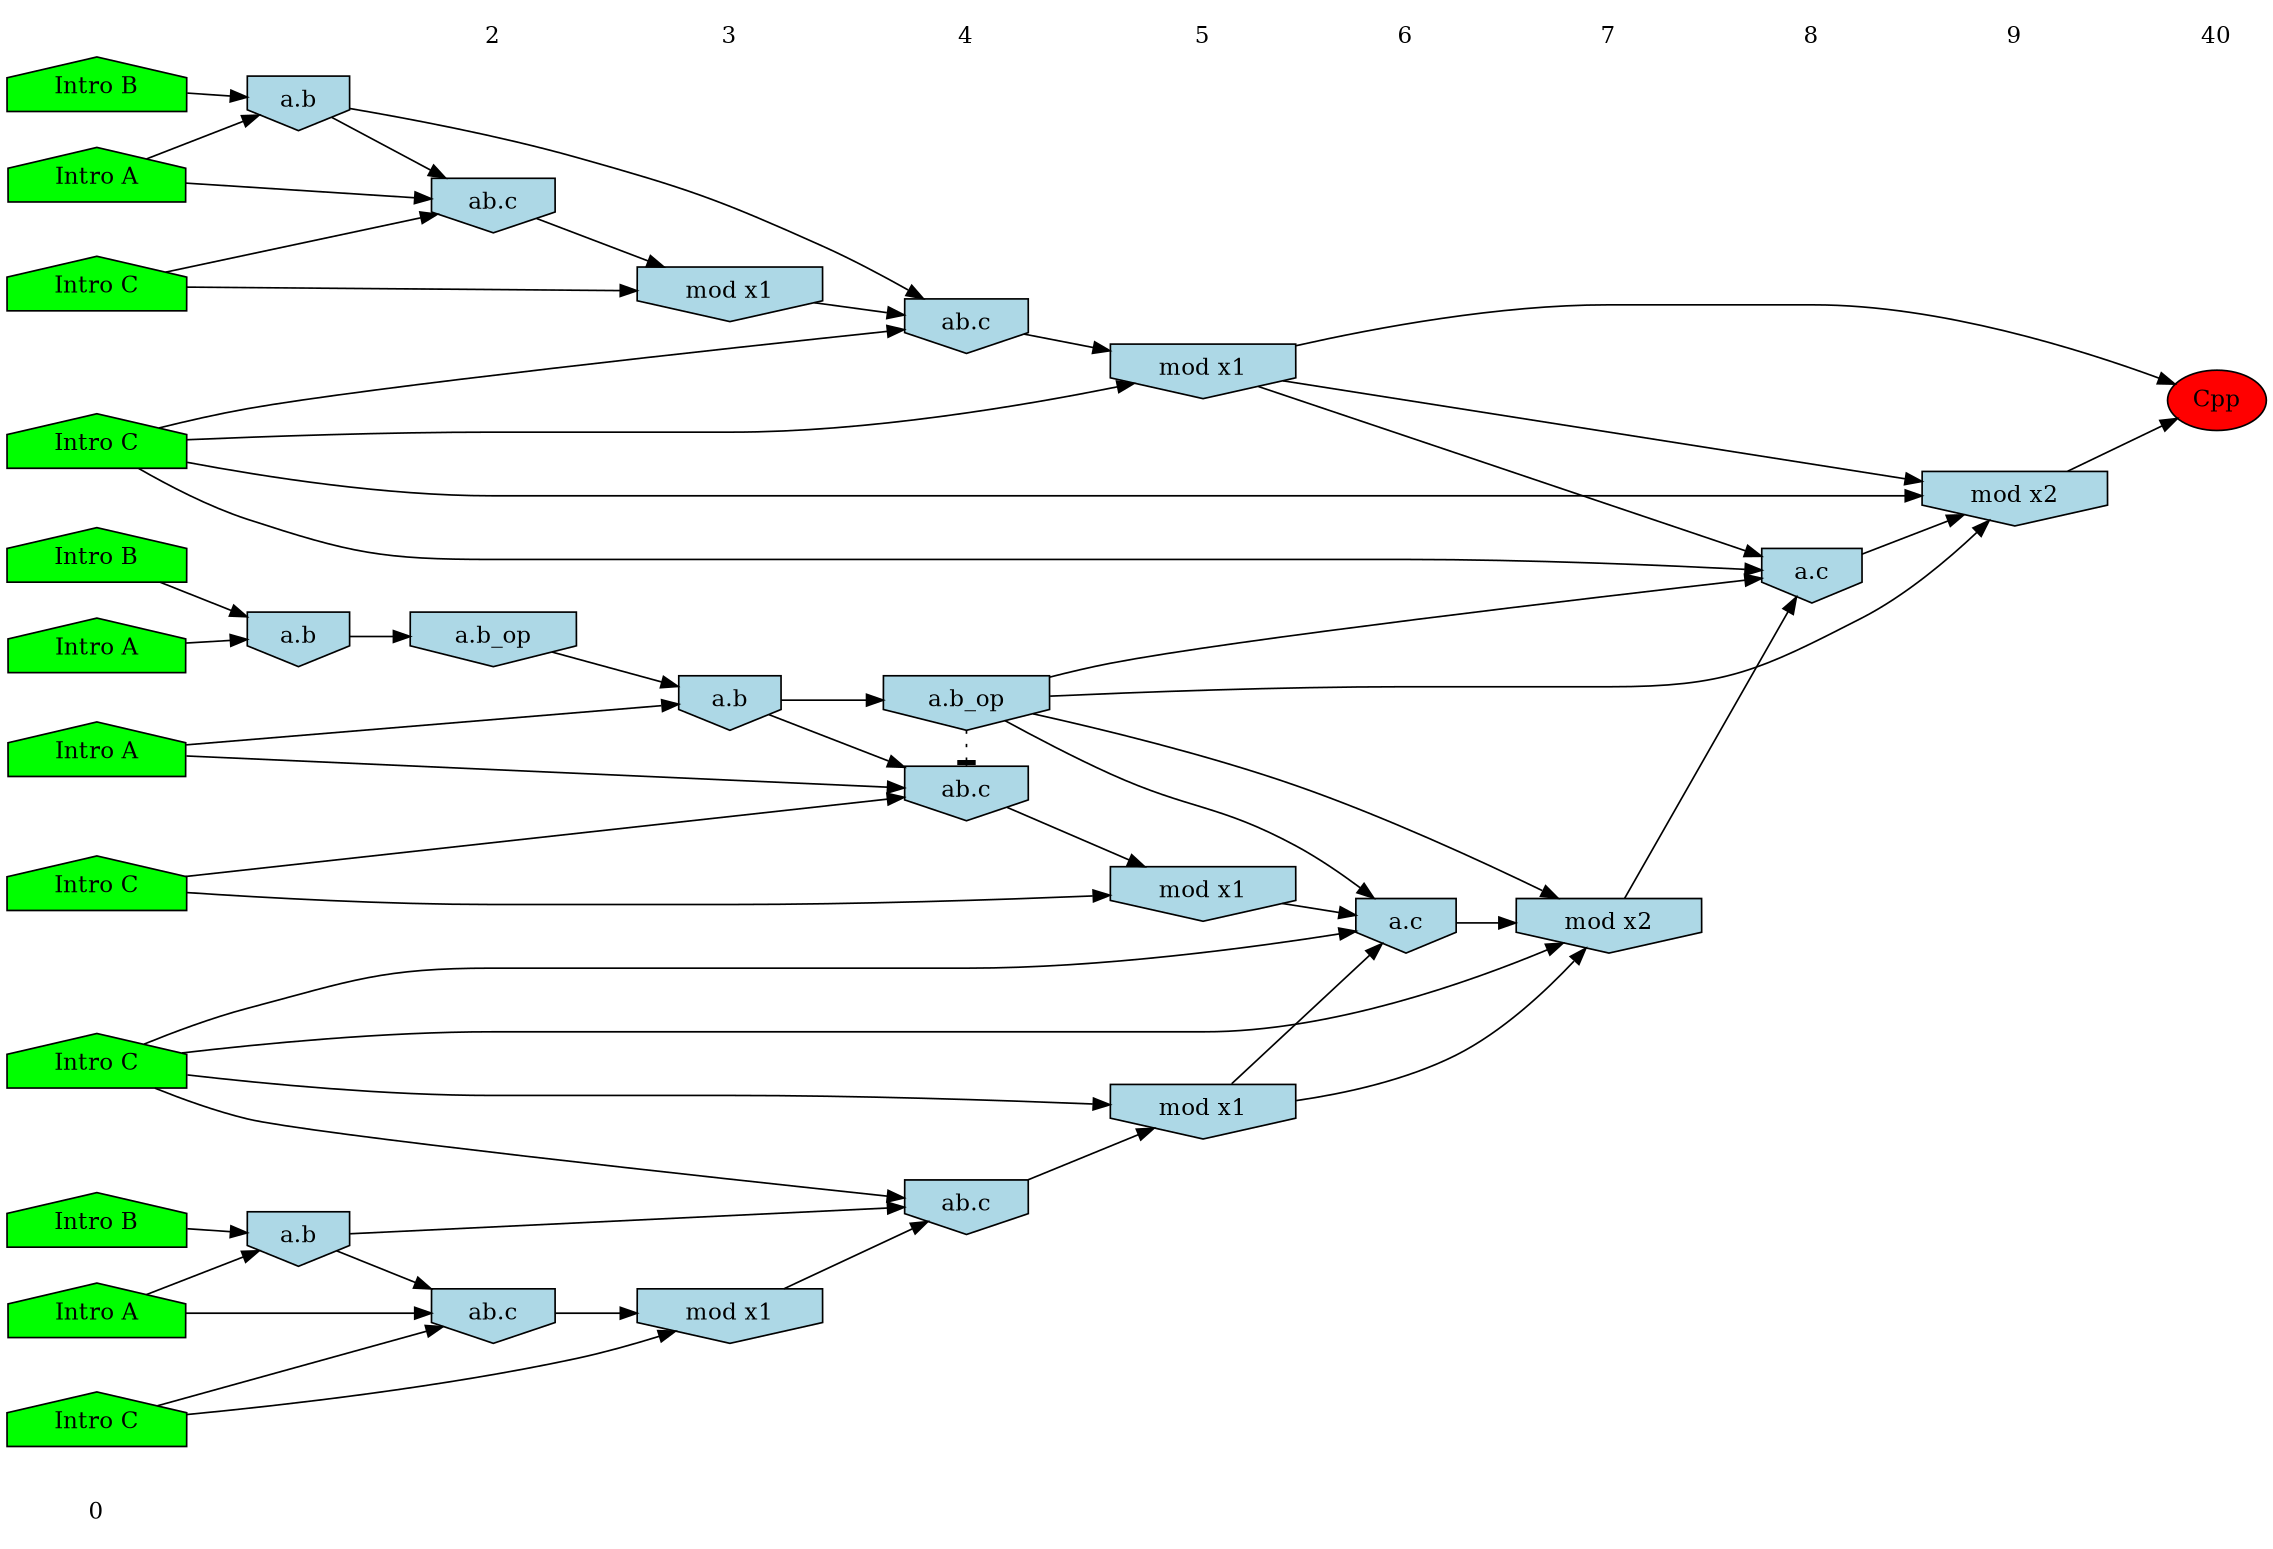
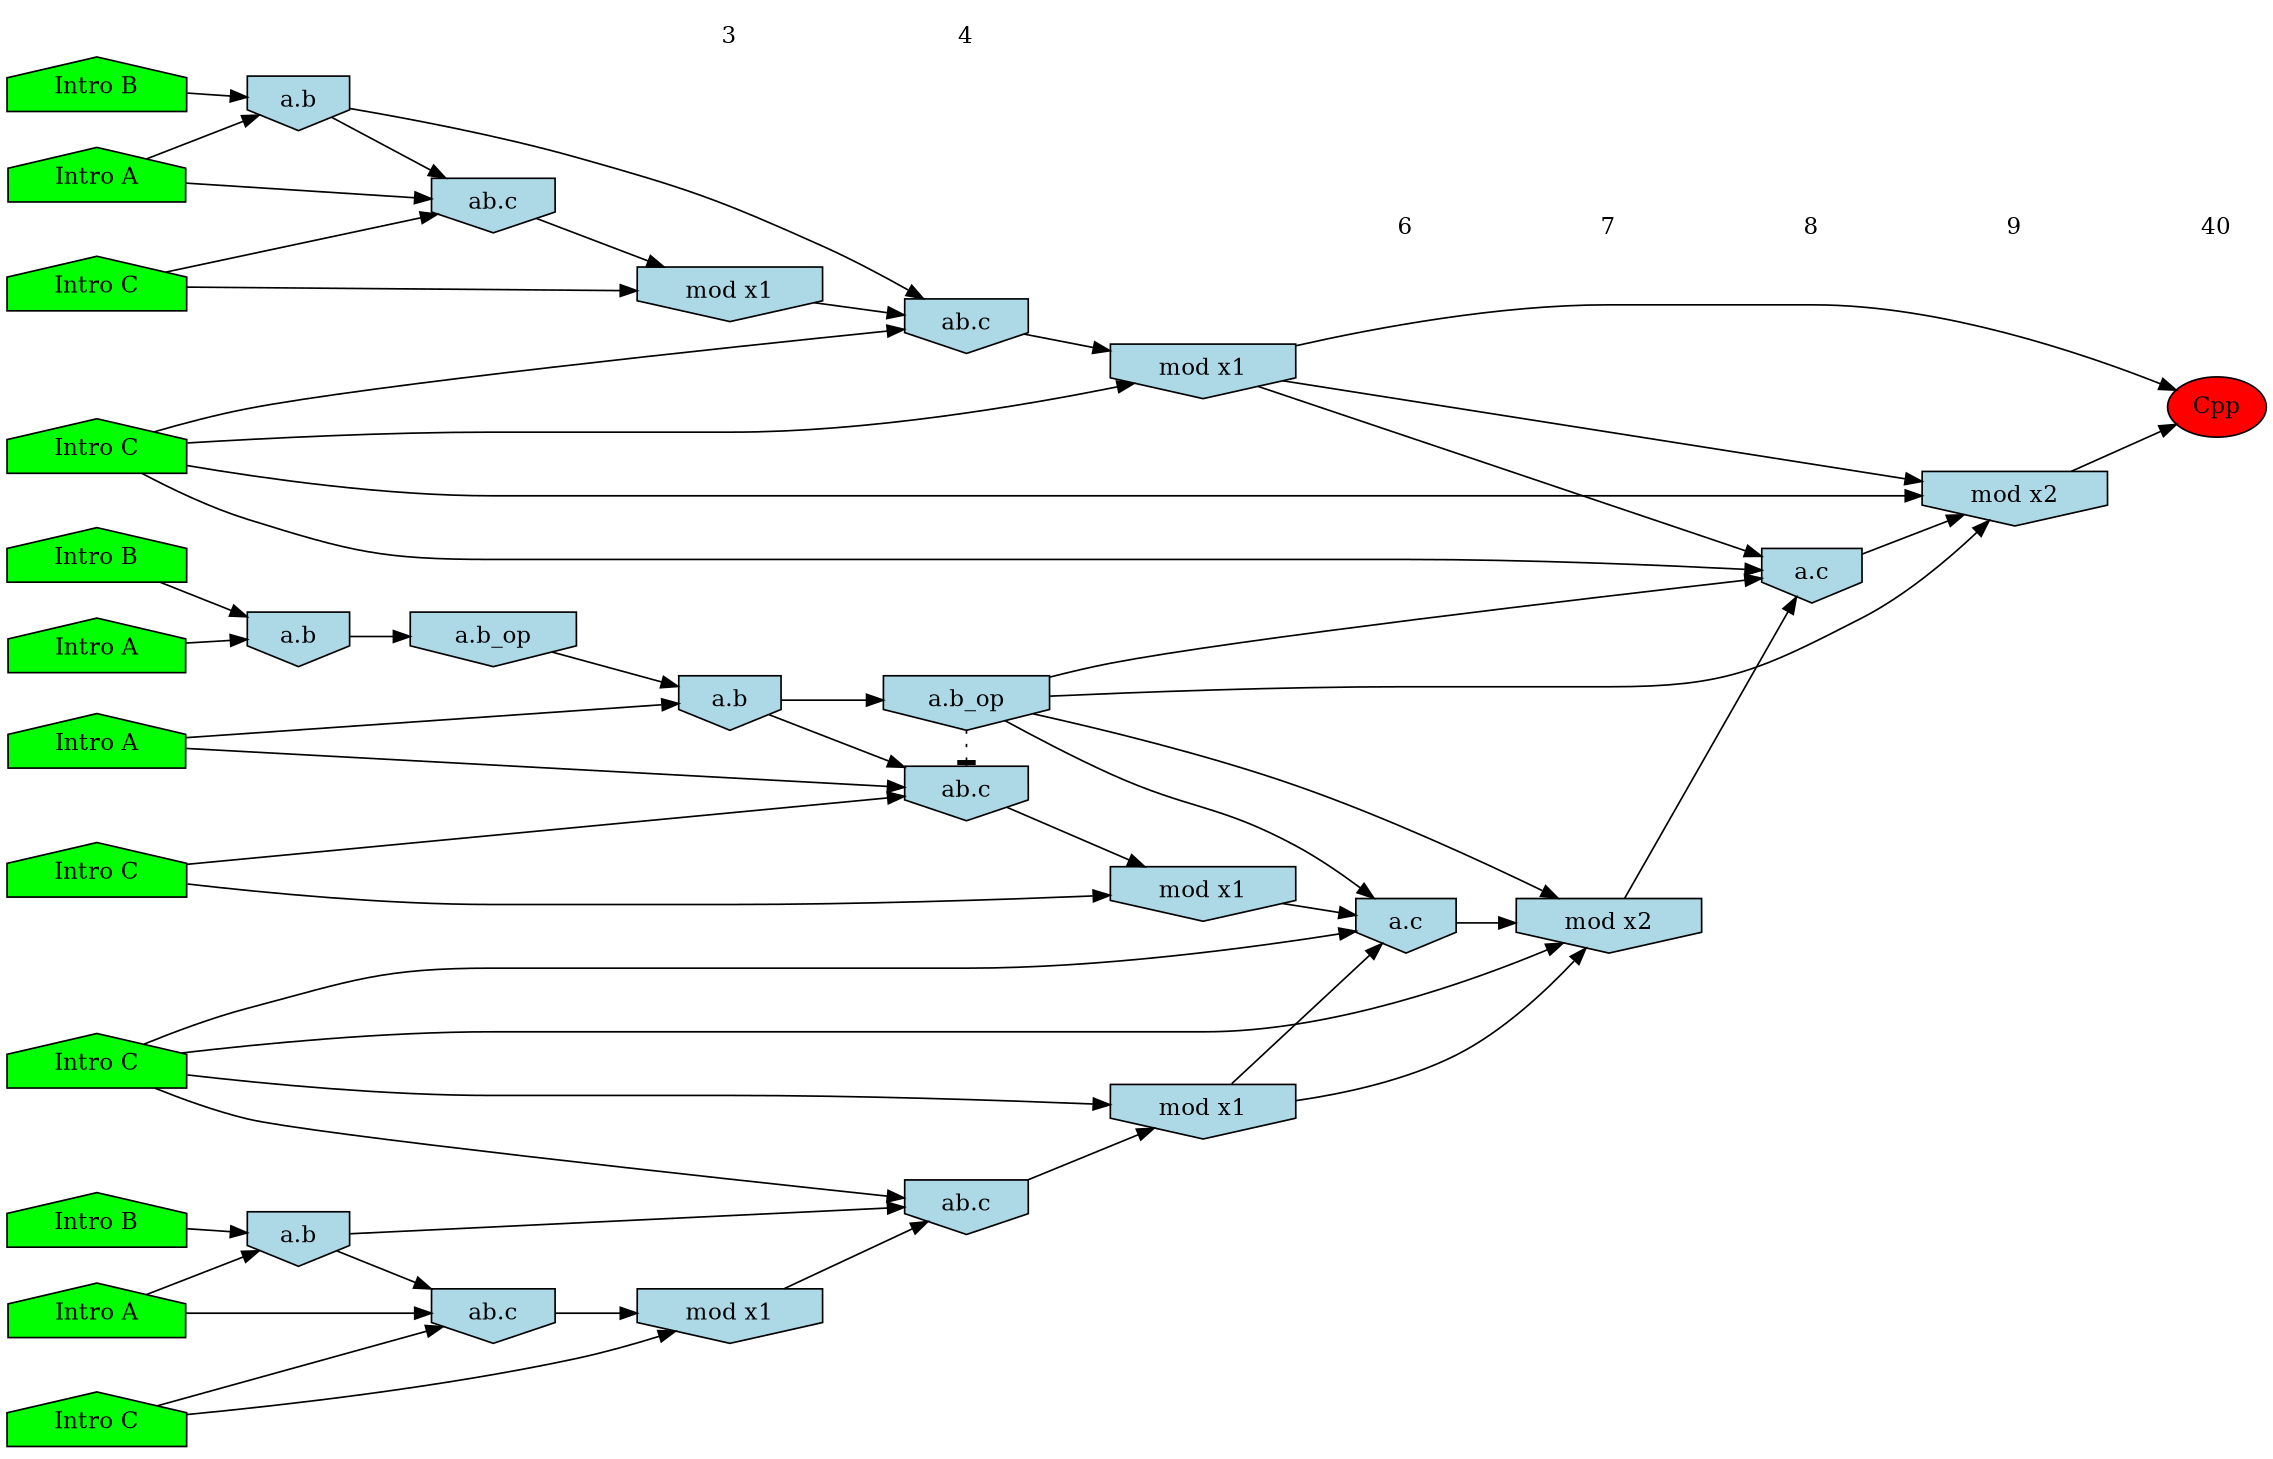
  digraph {
    rankdir=LR
    ranksep=.5
    node [shape=invhouse fillcolor=lightblue style=filled]
-   0 [shape=plaintext fillcolor="" style=""]
    n2 [fillcolor=green label="Intro B" shape=house]
    n3 [fillcolor=green label="Intro A" shape=house]
    n4 [fillcolor=green label="Intro A" shape=house]
    n5 [fillcolor=green label="Intro B" shape=house]
    n6 [fillcolor=green label="Intro A" shape=house]
    n7 [fillcolor=green label="Intro A" shape=house]
    n8 [fillcolor=green label="Intro B" shape=house]
    n9 [fillcolor=green label="Intro C" shape=house]
    n10 [fillcolor=green label="Intro C" shape=house]
    n11 [fillcolor=green label="Intro C" shape=house]
    n12 [fillcolor=green label="Intro C" shape=house]
    n13 [fillcolor=green label="Intro C" shape=house]
    n14 [label="a.b"]
    n15 [label="a.b"]
    n16 [label="a.b"]
-   2 [shape=plaintext fillcolor="" style=""]
    n18 [label="a.b_op"]
    n19 [label="ab.c"]
    n20 [label="ab.c"]
    3 [shape=plaintext fillcolor="" style=""]
    n22 [label="mod x1"]
    n23 [label="a.b"]
    n24 [label="mod x1"]
    4 [shape=plaintext fillcolor="" style=""]
    n26 [label="ab.c"]
    n27 [label="ab.c"]
    n28 [label="ab.c"]
    n29 [label="a.b_op"]
-   5 [shape=plaintext fillcolor="" style=""]
    n31 [label="mod x1"]
    n32 [label="mod x1"]
    n33 [label="mod x1"]
    6 [shape=plaintext fillcolor="" style=""]
    n35 [label="a.c"]
    7 [shape=plaintext fillcolor="" style=""]
    n37 [label="mod x2"]
    8 [shape=plaintext fillcolor="" style=""]
    n39 [label="a.c"]
    9 [shape=plaintext fillcolor="" style=""]
    n41 [label="mod x2"]
    n42 [label=40 shape=plaintext fillcolor="" style=""]
    n43 [fillcolor=red label=Cpp shape=""]
    subgraph sub_1 {
      rank=same
-     0
      n2
      n3
      n4
      n5
      n6
      n7
      n8
      n9
      n10
      n11
      n12
      n13
    }
    subgraph sub_2 {
      rank=same
      n14
      n15
      n16
    }
    subgraph sub_3 {
      rank=same
-     2
      n18
      n19
      n20
    }
    subgraph sub_4 {
      rank=same
      3
      n22
      n23
      n24
    }
    subgraph sub_5 {
      rank=same
      4
      n26
      n27
      n28
      n29
    }
    subgraph sub_6 {
      rank=same
-     5
      n31
      n32
      n33
    }
    subgraph sub_7 {
      rank=same
      6
      n35
    }
    subgraph sub_8 {
      rank=same
      7
      n37
    }
    subgraph sub_9 {
      rank=same
      8
      n39
    }
    subgraph sub_10 {
      rank=same
      9
      n41
    }
    subgraph sub_11 {
      rank=same
      n42
      n43
    }
    n2 -> n14
    n3 -> n14
    n4 -> n15
    n4 -> n19
    n5 -> n15
    n6 -> n23
    n6 -> n27
    n7 -> n16
    n7 -> n20
    n8 -> n16
    n9 -> n26
    n9 -> n31
    n9 -> n35
    n9 -> n37
    n10 -> n27
    n10 -> n32
    n11 -> n20
    n11 -> n24
    n12 -> n28
    n12 -> n33
    n12 -> n39
    n12 -> n41
    n13 -> n19
    n13 -> n22
    n14 -> n18
    n15 -> n19
    n15 -> n26
    n16 -> n20
    n16 -> n28
-   2 -> 3 [style=invis]
    n18 -> n23
    n19 -> n22
    n20 -> n24
    3 -> 4 [style=invis]
    n22 -> n26
    n23 -> n27
    n23 -> n29
    n24 -> n28
-   4 -> 5 [style=invis]
    n26 -> n31
    n27 -> n32
    n28 -> n33
    n29 -> n27 [arrowhead=tee style=dotted]
    n29 -> n35
    n29 -> n37
    n29 -> n39
    n29 -> n41
-   5 -> 6 [style=invis]
    n31 -> n35
    n31 -> n37
    n32 -> n35
    n33 -> n39
    n33 -> n41
    n33 -> n43
    6 -> 7 [style=invis]
    n35 -> n37
    7 -> 8 [style=invis]
    n37 -> n39
    8 -> 9 [style=invis]
    n39 -> n41
    9 -> n42 [style=invis]
    n41 -> n43
  }
